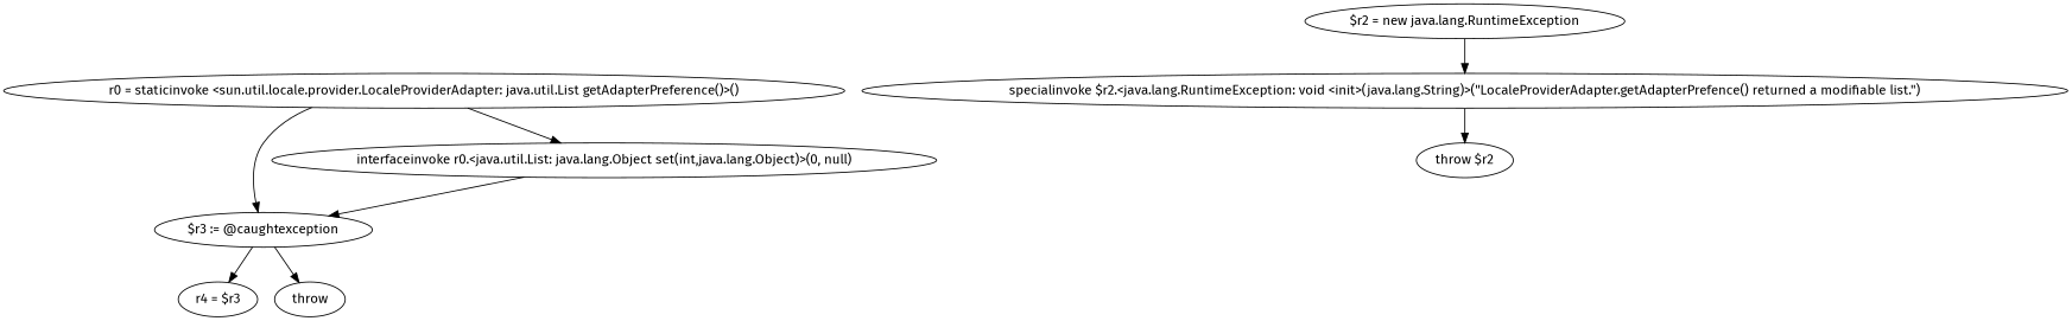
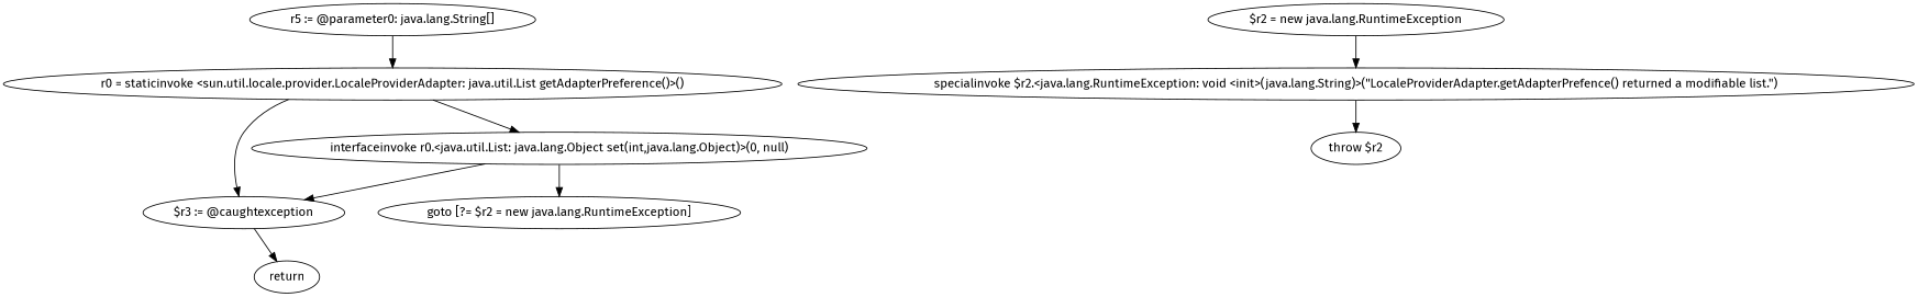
  digraph {
    fontname="Fira Sans"
    node [fontname="Fira Sans"]
    edge [fontname="Fira Sans"]
+   "r5 := @parameter0: java.lang.String[]"
    "r0 = staticinvoke <sun.util.locale.provider.LocaleProviderAdapter: java.util.List getAdapterPreference()>()"
    "interfaceinvoke r0.<java.util.List: java.lang.Object set(int,java.lang.Object)>(0, null)"
    "$r3 := @caughtexception"
-   "r4 = $r3"
-   return [label=throw]
+   "goto [?= $r2 = new java.lang.RuntimeException]"
+   return
    "$r2 = new java.lang.RuntimeException"
    "specialinvoke $r2.<java.lang.RuntimeException: void <init>(java.lang.String)>(\"LocaleProviderAdapter.getAdapterPrefence() returned a modifiable list.\")"
    "throw $r2"
+   "r5 := @parameter0: java.lang.String[]" -> "r0 = staticinvoke <sun.util.locale.provider.LocaleProviderAdapter: java.util.List getAdapterPreference()>()"
    "r0 = staticinvoke <sun.util.locale.provider.LocaleProviderAdapter: java.util.List getAdapterPreference()>()" -> "interfaceinvoke r0.<java.util.List: java.lang.Object set(int,java.lang.Object)>(0, null)"
    "r0 = staticinvoke <sun.util.locale.provider.LocaleProviderAdapter: java.util.List getAdapterPreference()>()" -> "$r3 := @caughtexception"
    "interfaceinvoke r0.<java.util.List: java.lang.Object set(int,java.lang.Object)>(0, null)" -> "$r3 := @caughtexception"
-   "$r3 := @caughtexception" -> "r4 = $r3"
+   "interfaceinvoke r0.<java.util.List: java.lang.Object set(int,java.lang.Object)>(0, null)" -> "goto [?= $r2 = new java.lang.RuntimeException]"
    "$r3 := @caughtexception" -> return
    "$r2 = new java.lang.RuntimeException" -> "specialinvoke $r2.<java.lang.RuntimeException: void <init>(java.lang.String)>(\"LocaleProviderAdapter.getAdapterPrefence() returned a modifiable list.\")"
    "specialinvoke $r2.<java.lang.RuntimeException: void <init>(java.lang.String)>(\"LocaleProviderAdapter.getAdapterPrefence() returned a modifiable list.\")" -> "throw $r2"
  }
